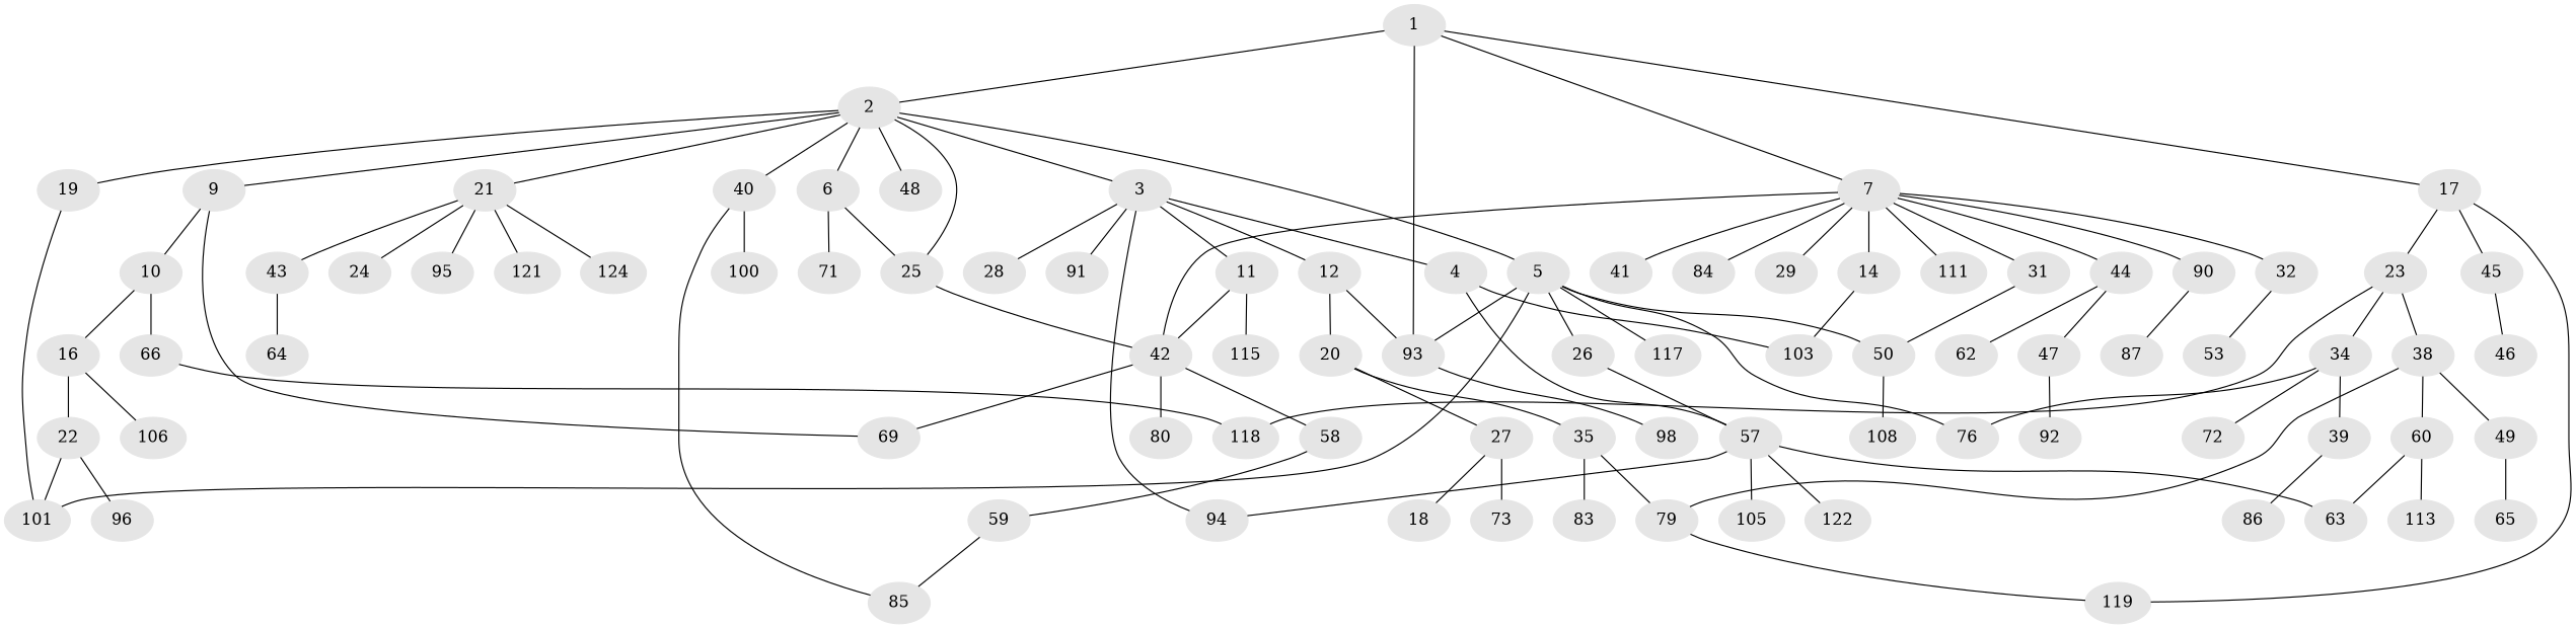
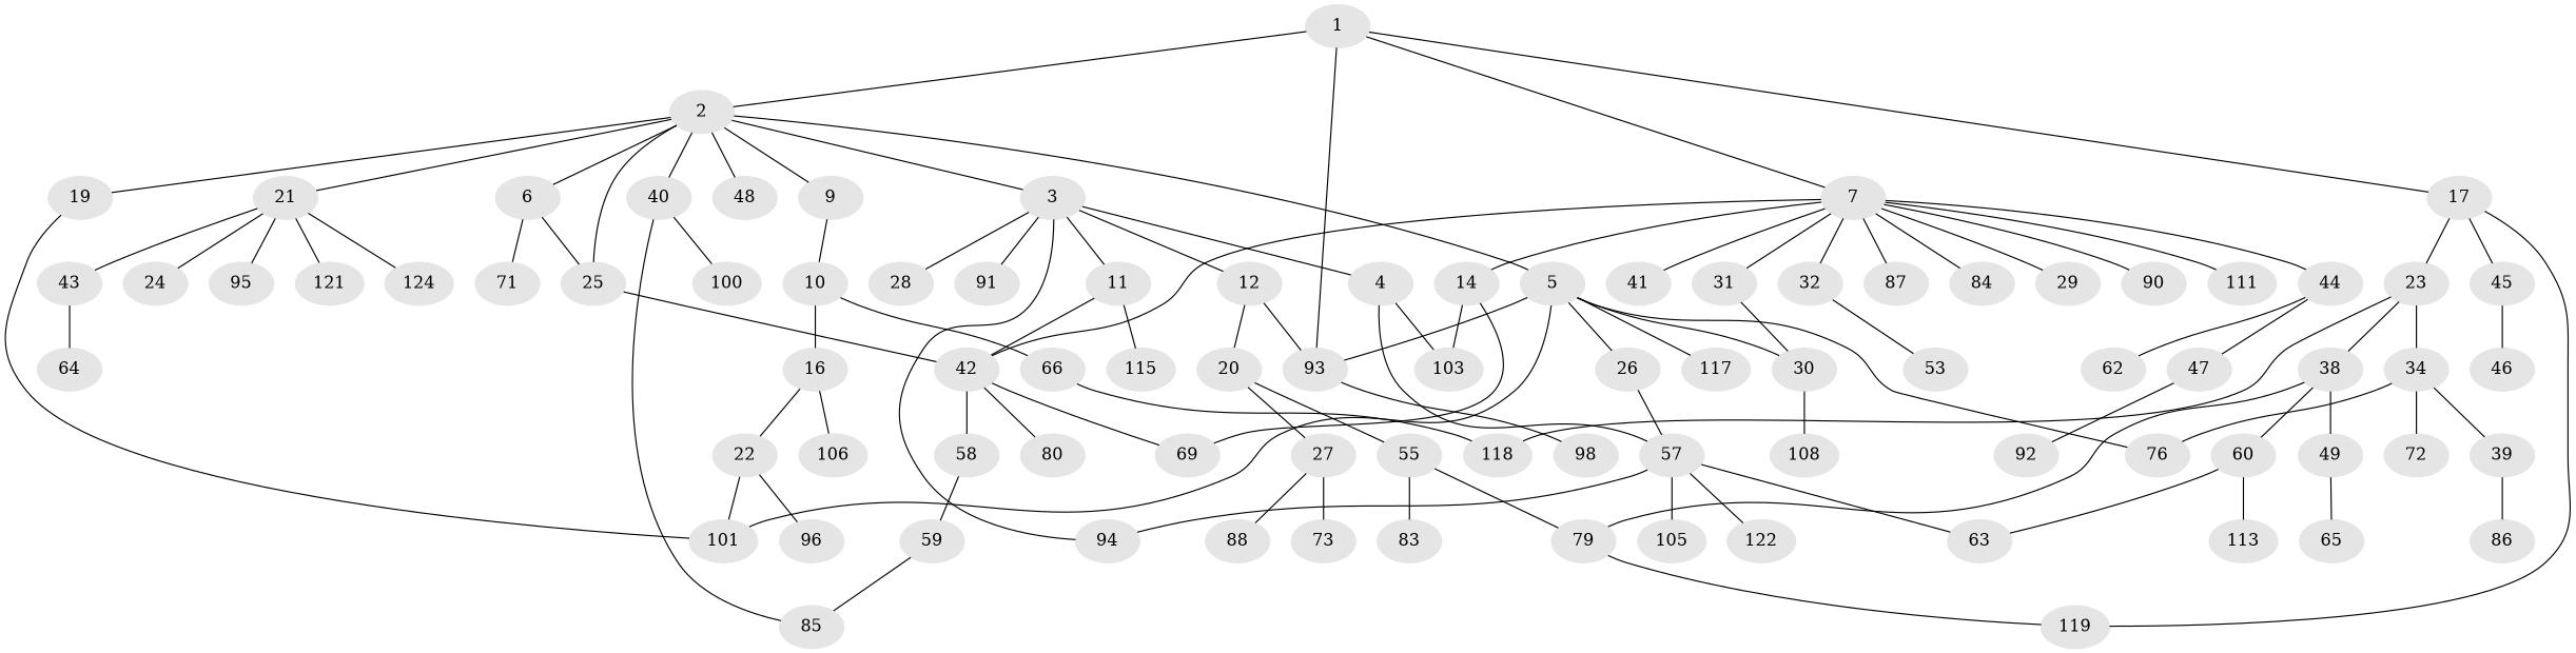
  graph {
    node [color=gray90 style=filled]
    2 [super="+13"]
    3 [super="+68"]
    5 [super="+37"]
    6 [super="+51"]
    9 [super="+15"]
    19 [super="+78"]
    21 [super="+77"]
    25 [super="+74"]
    40 [super="+56"]
    48
    1
    7 [super="+8"]
    17 [super="+36"]
    93 [super="+123"]
    14 [super="+18"]
    31
    32 [super="+33"]
    41
    42 [super="+61"]
    44
    n21 [label=87]
    84
    n23 [label=29]
    90
    111
    23 [super="+112"]
    45
    119
    98
    4 [super="+99"]
    11 [super="+30"]
    12 [super="+87"]
    28
    91
    94
    26 [super="+29"]
-   50 [super="+54"]
+   50 [super="+54" label=30]
    76
    101 [super="+125"]
    117 [super="+120"]
    71
    10 [super="+114"]
    69
    24
    43 [super="+109"]
    95
    121
    124
    85 [super="+107"]
    100
    57 [super="+104"]
    103
    115
    20
    63
    105
    122
    108
    53
    58
    80
    47 [super="+116"]
    62
    16 [super="+52"]
    66
    22
    106
    118
    27
-   55 [super="+75" label=35]
+   55 [super="+75"]
    96
    34 [super="+35"]
    38 [super="+82"]
    46
    73 [super="+97"]
-   88 [super="+126" label=18]
+   88 [super="+126"]
    79 [super="+110"]
    83
    64
    39
    72
    49 [super="+81"]
    60 [super="+70"]
    86
    65
    113
    59 [super="+102"]
    92
    2 -- 3
    2 -- 5
    2 -- 6
    2 -- 9
    2 -- 19
    2 -- 21
    2 -- 25
    2 -- 40
    2 -- 48
    3 -- 4
    3 -- 11
    3 -- 12
    3 -- 28
    3 -- 91
    3 -- 94
    5 -- 93
    5 -- 26
    5 -- 50
    5 -- 76
    5 -- 101
    5 -- 117
    6 -- 25
    6 -- 71
    9 -- 10
-   9 -- 69
+   14 -- 69
    19 -- 101
    21 -- 24
    21 -- 43
    21 -- 95
    21 -- 121
    21 -- 124
    25 -- 42
    40 -- 85
    40 -- 100
    1 -- 2
    1 -- 7
    1 -- 17
    1 -- 93
    7 -- 14
    7 -- 31
    7 -- 32
    7 -- 41
    7 -- 42
    7 -- 44
-   90 -- n21
+   7 -- n21
    7 -- 84
    7 -- n23
    7 -- 90
    7 -- 111
    17 -- 23
    17 -- 45
    17 -- 119
    93 -- 98
    14 -- 103
    31 -- 50
    32 -- 53
    42 -- 69
    42 -- 58
    42 -- 80 [weight=2]
    44 -- 47
    44 -- 62
    23 -- 118
    23 -- 34
    23 -- 38
    45 -- 46
    4 -- 57
    4 -- 103
    11 -- 42
    11 -- 115
    12 -- 93
    12 -- 20
    26 -- 57
    50 -- 108
    10 -- 16
    10 -- 66
    43 -- 64
    57 -- 94
    57 -- 63
    57 -- 105
    57 -- 122
    20 -- 27
    20 -- 55
    58 -- 59
    47 -- 92
    16 -- 22
    16 -- 106
    66 -- 118
    22 -- 101
    22 -- 96
    27 -- 73
    27 -- 88
    55 -- 79
    55 -- 83
    34 -- 76
    34 -- 39
    34 -- 72
    38 -- 79
    38 -- 49
    38 -- 60
    79 -- 119
    39 -- 86
    49 -- 65
    60 -- 63
    60 -- 113
    59 -- 85
  }
